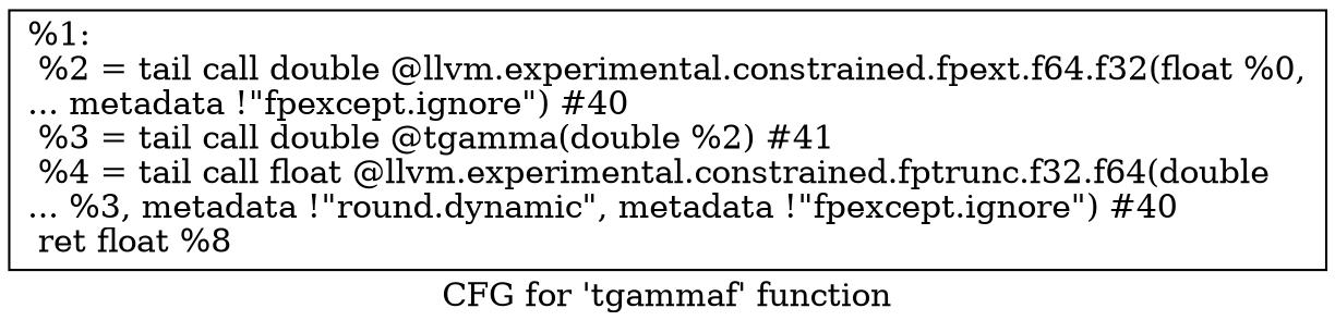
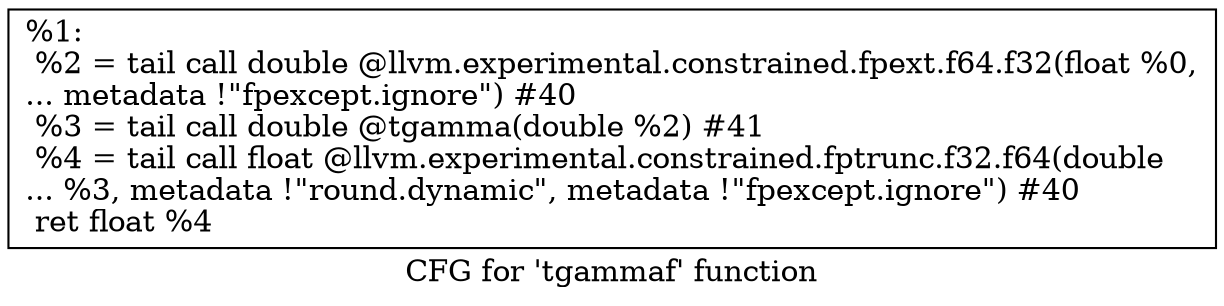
  digraph {
    label="CFG for 'tgammaf' function"
-   n1 [label="{%1:\l  %2 = tail call double @llvm.experimental.constrained.fpext.f64.f32(float %0,\l... metadata !\"fpexcept.ignore\") #40\l  %3 = tail call double @tgamma(double %2) #41\l  %4 = tail call float @llvm.experimental.constrained.fptrunc.f32.f64(double\l... %3, metadata !\"round.dynamic\", metadata !\"fpexcept.ignore\") #40\l  ret float %8\l}" shape=record]
+   n1 [label="{%1:\l  %2 = tail call double @llvm.experimental.constrained.fpext.f64.f32(float %0,\l... metadata !\"fpexcept.ignore\") #40\l  %3 = tail call double @tgamma(double %2) #41\l  %4 = tail call float @llvm.experimental.constrained.fptrunc.f32.f64(double\l... %3, metadata !\"round.dynamic\", metadata !\"fpexcept.ignore\") #40\l  ret float %4\l}" shape=record]
  }
